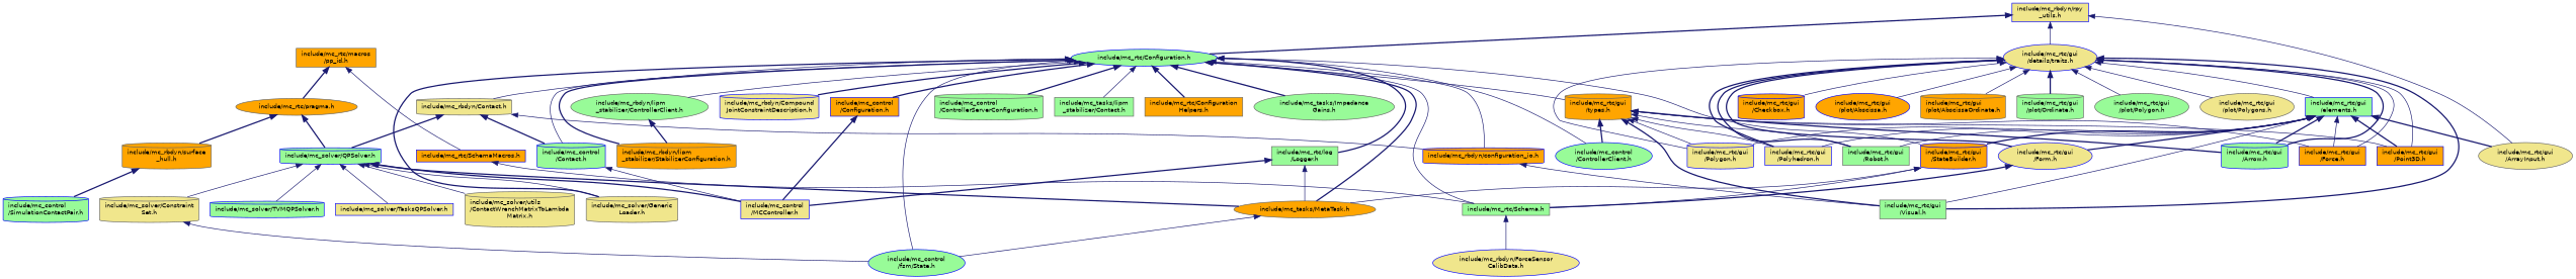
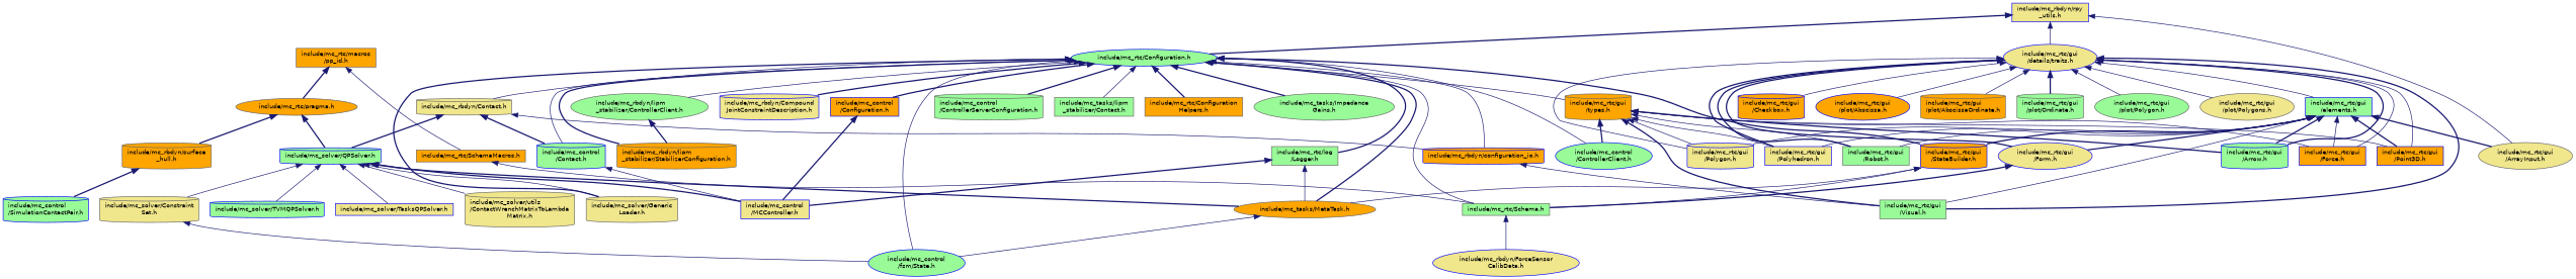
  digraph {
    node [color=gray40 fillcolor=palegreen fontname=Helvetica fontsize=10 shape=cylinder style=filled]
    edge [color=midnightblue dir=back fontname=Helvetica fontsize=10 labelfontname=Helvetica labelfontsize=10 style=solid]
    n1 [fillcolor=orange fontcolor=black height=0.2 label="include/mc_rtc/macros\l/pp_id.h" shape=box width=0.4]
    n2 [fillcolor=orange height=0.2 label="include/mc_rtc/pragma.h" shape=ellipse width=0.4]
-   n3 [color=blue fillcolor=orange height=0.2 label="include/mc_rtc/SchemaMacros.h" shape=box width=0.4]
+   n3 [fillcolor=orange height=0.2 label="include/mc_rtc/SchemaMacros.h" shape=box width=0.4]
    n4 [color=blue height=0.2 label="include/mc_solver/QPSolver.h" width=0.4]
    n5 [fillcolor=orange height=0.2 label="include/mc_rbdyn/surface\l_hull.h" width=0.4]
    n6 [height=0.2 label="include/mc_rtc/Schema.h" shape=box width=0.4]
    n7 [color=blue fillcolor=khaki height=0.2 label="include/mc_rbdyn/rpy\l_utils.h" shape=box width=0.4]
    n8 [color=blue height=0.2 label="include/mc_rtc/Configuration.h" shape=ellipse width=0.4]
    n9 [color=blue fillcolor=khaki height=0.2 label="include/mc_rtc/gui\l/details/traits.h" shape=ellipse width=0.4]
    n10 [fillcolor=khaki height=0.2 label="include/mc_rtc/gui\l/ArrayInput.h" shape=ellipse width=0.4]
    n11 [fillcolor=orange height=0.2 label="include/mc_tasks/MetaTask.h" shape=ellipse width=0.4]
    n12 [fillcolor=khaki height=0.2 label="include/mc_solver/Generic\lLoader.h" width=0.4]
    n13 [color=blue fillcolor=khaki height=0.2 label="include/mc_control\l/MCController.h" shape=box width=0.4]
    n14 [fillcolor=khaki height=0.2 label="include/mc_solver/Constraint\lSet.h" width=0.4]
    n15 [color=blue height=0.2 label="include/mc_solver/TVMQPSolver.h" width=0.4]
    n16 [color=blue fillcolor=khaki height=0.2 label="include/mc_solver/TasksQPSolver.h" shape=box width=0.4]
    n17 [fillcolor=khaki height=0.2 label="include/mc_solver/utils\l/ContactWrenchMatrixToLambda\lMatrix.h" width=0.4]
    n18 [color=blue height=0.2 label="include/mc_control\l/SimulationContactPair.h" width=0.4]
    n19 [color=blue height=0.2 label="include/mc_control\l/fsm/State.h" shape=ellipse width=0.4]
    n20 [color=blue fillcolor=orange height=0.2 label="include/mc_rtc/gui\l/StateBuilder.h" width=0.4]
    n21 [fillcolor=orange height=0.2 label="include/mc_rtc/gui\l/types.h" width=0.4]
    n22 [color=blue height=0.2 label="include/mc_control\l/ControllerClient.h" shape=ellipse width=0.4]
    n23 [height=0.2 label="include/mc_rtc/log\l/Logger.h" shape=box width=0.4]
    n24 [fillcolor=khaki height=0.2 label="include/mc_rbdyn/Contact.h" width=0.4]
    n25 [color=blue height=0.2 label="include/mc_control\l/Contact.h" width=0.4]
    n26 [color=blue fillcolor=orange height=0.2 label="include/mc_rbdyn/configuration_io.h" width=0.4]
    n27 [color=blue fillcolor=khaki height=0.2 label="include/mc_rbdyn/Compound\lJointConstraintDescription.h" width=0.4]
    n28 [height=0.2 label="include/mc_rbdyn/lipm\l_stabilizer/ControllerClient.h" shape=ellipse width=0.4]
    n29 [fillcolor=orange height=0.2 label="include/mc_rbdyn/lipm\l_stabilizer/StabilizerConfiguration.h" width=0.4]
    n30 [color=blue fillcolor=orange height=0.2 label="include/mc_control\l/Configuration.h" shape=box width=0.4]
    n31 [height=0.2 label="include/mc_control\l/ControllerServerConfiguration.h" width=0.4]
    n32 [height=0.2 label="include/mc_tasks/lipm\l_stabilizer/Contact.h" shape=box width=0.4]
    n33 [fillcolor=orange height=0.2 label="include/mc_rtc/Configuration\lHelpers.h" shape=box width=0.4]
    n34 [height=0.2 label="include/mc_tasks/Impedance\lGains.h" shape=ellipse width=0.4]
    n35 [color=blue height=0.2 label="include/mc_rtc/gui\l/Arrow.h" width=0.4]
    n36 [height=0.2 label="include/mc_rtc/gui\l/Visual.h" shape=box width=0.4]
    n37 [color=blue fillcolor=orange height=0.2 label="include/mc_rtc/gui\l/Force.h" shape=box width=0.4]
    n38 [color=blue fillcolor=orange height=0.2 label="include/mc_rtc/gui\l/Point3D.h" shape=box width=0.4]
    n39 [color=blue fillcolor=khaki height=0.2 label="include/mc_rtc/gui\l/Polygon.h" width=0.4]
    n40 [color=blue fillcolor=khaki height=0.2 label="include/mc_rtc/gui\l/Polyhedron.h" shape=box width=0.4]
    n41 [height=0.2 label="include/mc_rtc/gui\l/Robot.h" shape=box width=0.4]
    n42 [color=blue height=0.2 label="include/mc_rtc/gui\l/elements.h" shape=box width=0.4]
    n43 [color=blue fillcolor=khaki height=0.2 label="include/mc_rtc/gui\l/Form.h" shape=ellipse width=0.4]
    n44 [color=blue fillcolor=orange height=0.2 label="include/mc_rtc/gui\l/Checkbox.h" width=0.4]
    n45 [color=blue fillcolor=orange height=0.2 label="include/mc_rtc/gui\l/plot/Abscissa.h" shape=ellipse width=0.4]
    n46 [fillcolor=orange height=0.2 label="include/mc_rtc/gui\l/plot/AbscissaOrdinate.h" width=0.4]
    n47 [height=0.2 label="include/mc_rtc/gui\l/plot/Ordinate.h" width=0.4]
    n48 [height=0.2 label="include/mc_rtc/gui\l/plot/Polygon.h" shape=ellipse width=0.4]
    n49 [fillcolor=khaki height=0.2 label="include/mc_rtc/gui\l/plot/Polygons.h" shape=ellipse width=0.4]
    n50 [color=blue fillcolor=khaki height=0.2 label="include/mc_rbdyn/ForceSensor\lCalibData.h" shape=ellipse width=0.4]
    n1 -> n2 [style=bold]
    n1 -> n3
    n2 -> n4 [style=bold]
    n2 -> n5 [style=bold]
    n3 -> n6
    n4 -> n11 [style=bold]
    n4 -> n12
    n4 -> n13 [style=bold]
    n4 -> n14
    n4 -> n15
    n4 -> n16
    n4 -> n17
    n5 -> n18 [style=bold]
    n6 -> n50
    n7 -> n8 [style=bold]
    n7 -> n9
    n7 -> n10
    n8 -> n6
    n8 -> n11 [style=bold]
    n8 -> n12 [style=bold]
    n8 -> n19
-   n8 -> n20
+   n8 -> n20 [style=bold]
    n8 -> n21
    n8 -> n22
    n8 -> n23 [style=bold]
    n8 -> n24
    n8 -> n25
    n8 -> n26
    n8 -> n27 [style=bold]
    n8 -> n28
    n8 -> n29 [style=bold]
    n8 -> n30 [style=bold]
    n8 -> n31 [style=bold]
    n8 -> n32
    n8 -> n33 [style=bold]
    n8 -> n34 [style=bold]
    n9 -> n35 [style=bold]
    n9 -> n36 [style=bold]
    n9 -> n37
    n9 -> n38
    n9 -> n39
    n9 -> n40 [style=bold]
    n9 -> n41 [style=bold]
    n9 -> n42
    n9 -> n43 [style=bold]
    n9 -> n44
    n9 -> n45
    n9 -> n46
    n9 -> n47 [style=bold]
    n9 -> n48
    n9 -> n49
    n11 -> n19
    n14 -> n19
    n20 -> n6
    n20 -> n11
    n21 -> n22 [style=bold]
    n21 -> n35 [style=bold]
    n21 -> n36 [style=bold]
    n21 -> n37
    n21 -> n38
    n21 -> n39
    n21 -> n40
    n21 -> n41
    n23 -> n11
    n23 -> n13 [style=bold]
    n24 -> n4 [style=bold]
    n24 -> n25 [style=bold]
    n24 -> n26
    n25 -> n13
    n26 -> n36
    n28 -> n29 [style=bold]
    n30 -> n13 [style=bold]
    n42 -> n10 [style=bold]
    n42 -> n20 [style=bold]
    n42 -> n35 [style=bold]
    n42 -> n36
    n42 -> n37
    n42 -> n38 [style=bold]
    n42 -> n39
    n42 -> n40
    n42 -> n41
    n42 -> n43 [style=bold]
    n43 -> n6 [style=bold]
  }
